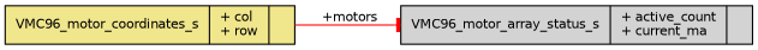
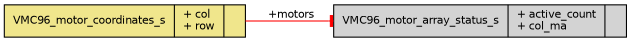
  digraph {
    rankdir=LR
    node [color=black fontname=Helvetica fontsize=10 shape=record style=filled]
-   n1 [fillcolor=lightgrey fontcolor=black height=0.2 label="{VMC96_motor_array_status_s\n|+ active_count\l+ current_ma\l|}" width=0.4]
+   n1 [fillcolor=lightgrey fontcolor=black height=0.2 label="{VMC96_motor_array_status_s\n|+ active_count\l+ col_ma\l|}" width=0.4]
    n2 [fillcolor=khaki height=0.2 label="{VMC96_motor_coordinates_s\n|+ col\l+ row\l|}" width=0.4]
    n2 -> n1 [arrowhead=tee color=red fontname=Helvetica fontsize=10 label=" +motors" labelfontname=Helvetica labelfontsize=10 style=solid]
  }
